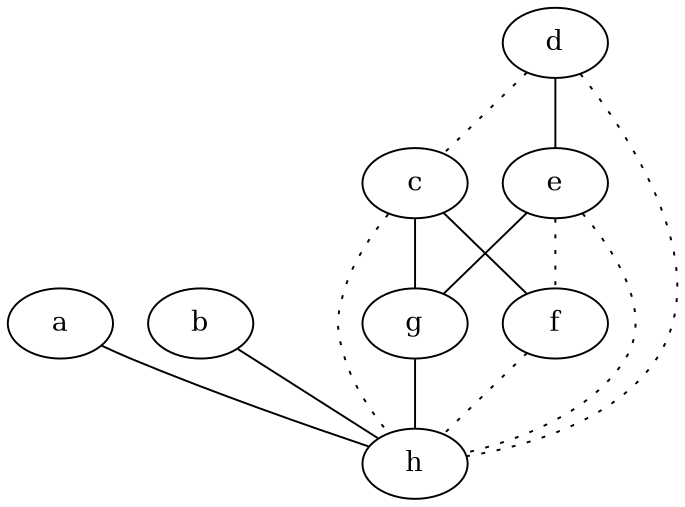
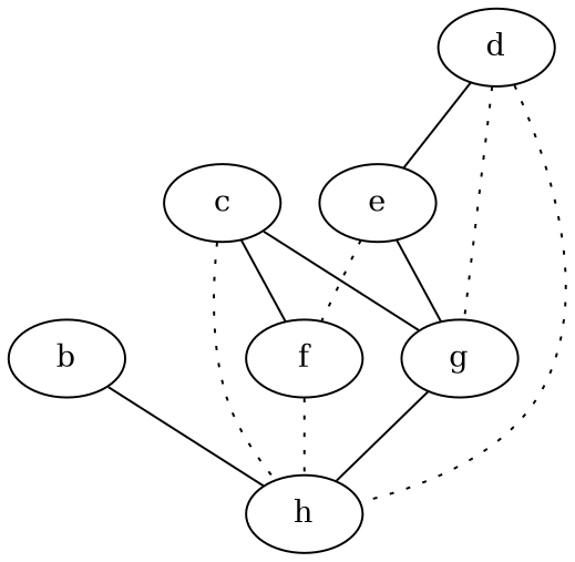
  graph {
-   a
    h
    b
    c
    f
    g
    d
    e
-   a -- h
    b -- h
    c -- h [style=dotted]
    c -- f
    c -- g
    f -- h [style=dotted]
    g -- h [style=solid]
    d -- h [style=dotted]
-   d -- c [style=dotted]
+   d -- g [style=dotted]
    d -- e
-   e -- h [style=dotted]
    e -- f [style=dotted]
    e -- g
  }
